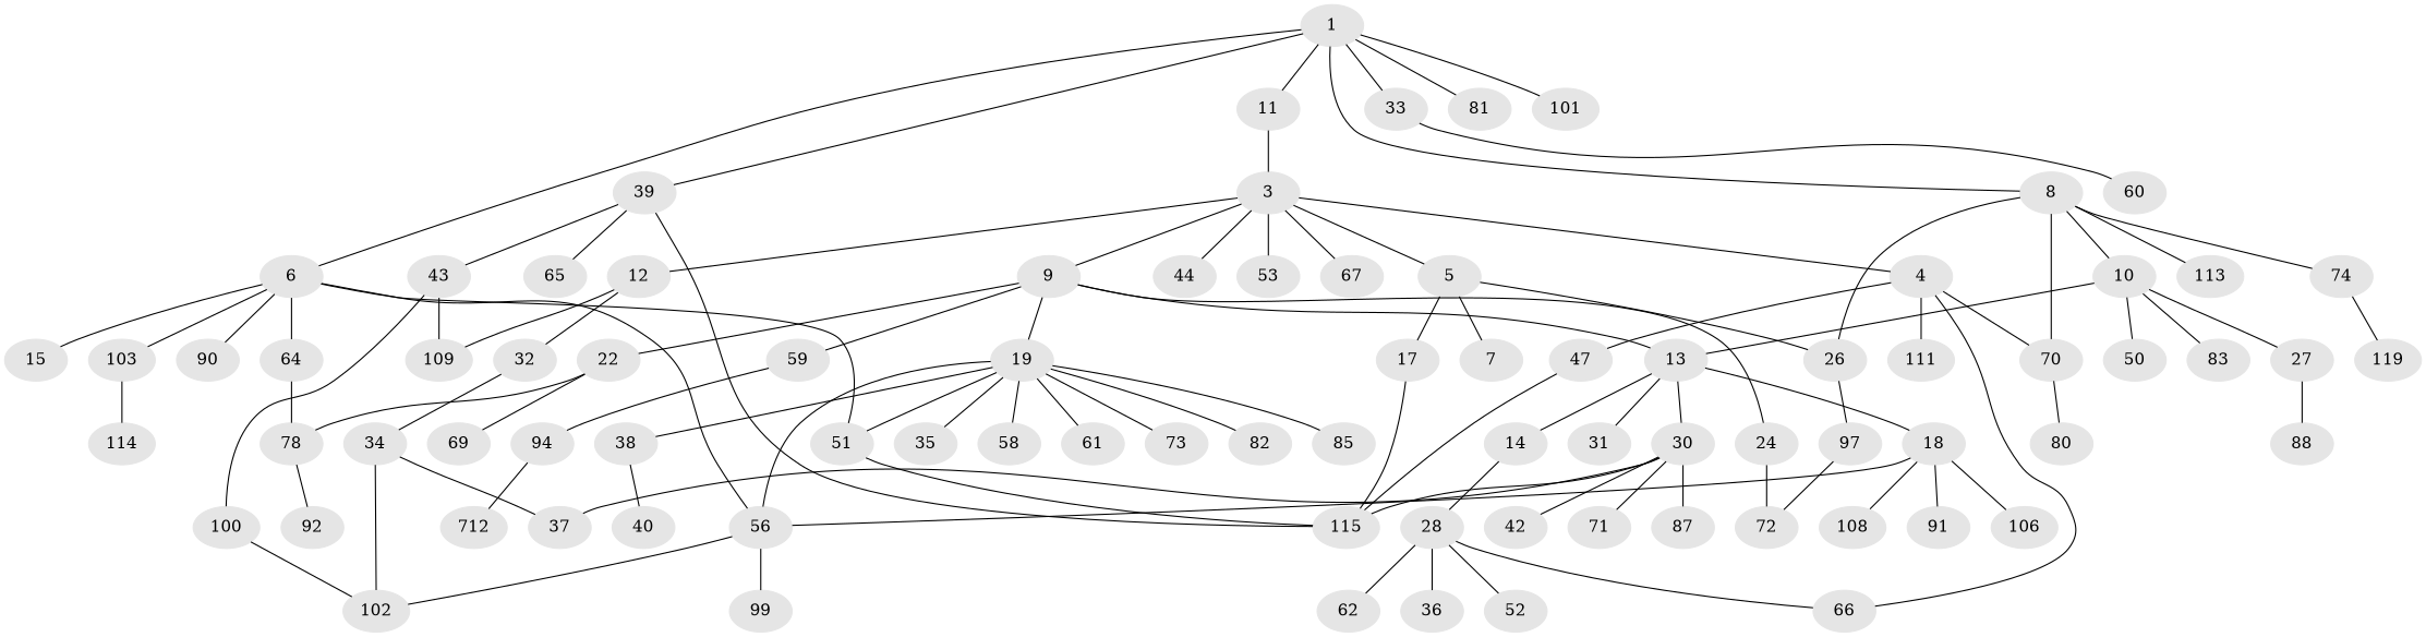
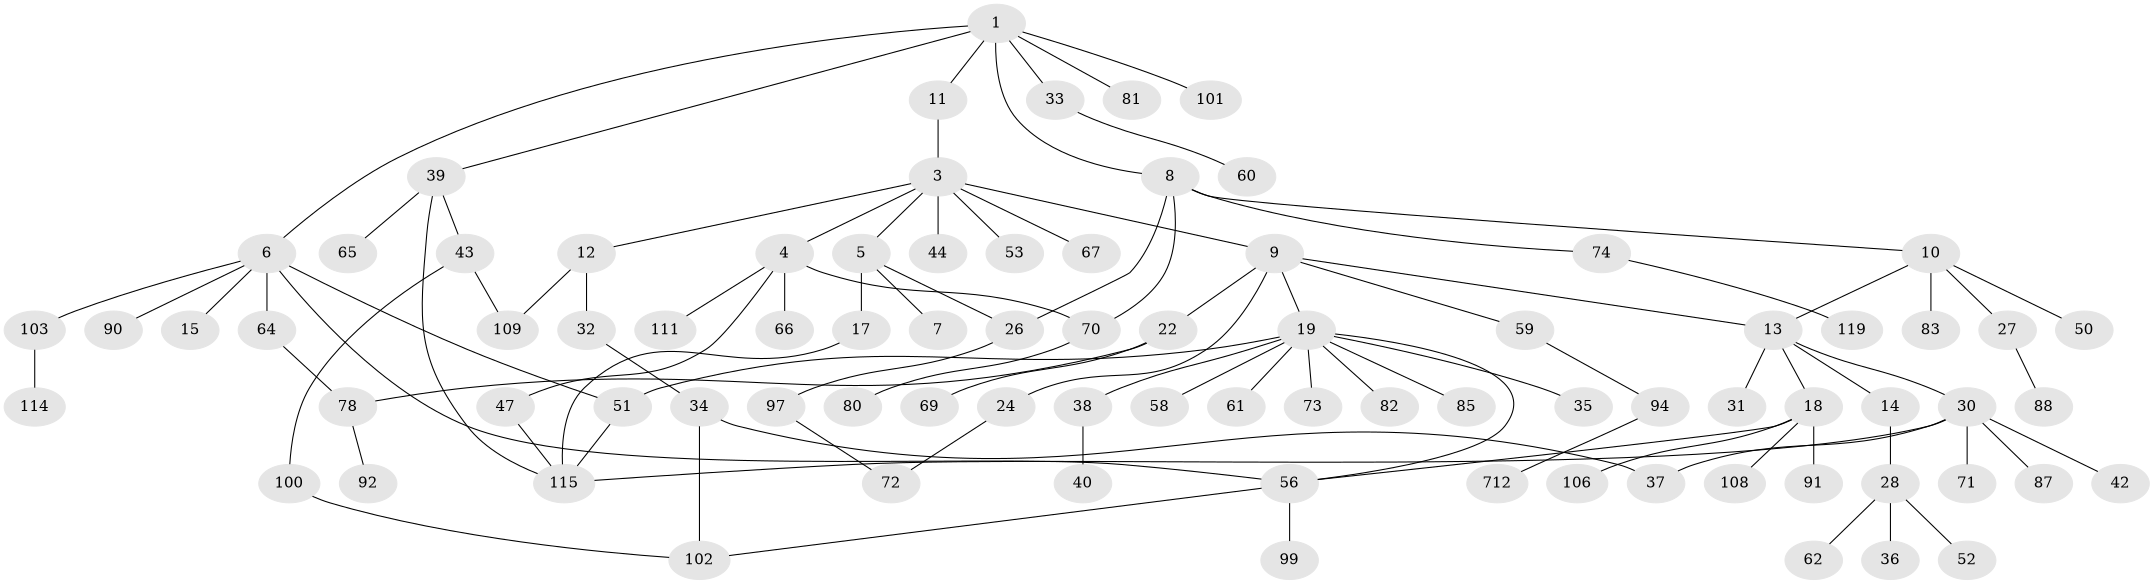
  graph {
    node [color=gray90 style=filled]
    1 [super="+2"]
    6 [super="+63"]
    8 [super="+104"]
    11
    33 [super="+76"]
    39
    81
    101
    3 [super="+49"]
    4 [super="+21"]
    5 [super="+16"]
    9 [super="+55"]
    12 [super="+41"]
    44 [super="+86"]
    53
    67
    15
    51
    56 [super="+79"]
    64 [super="+116"]
    90
    103
    70
    26 [super="+46"]
    10 [super="+25"]
    74 [super="+107"]
-   113
    60
    115 [super="+118"]
    43 [super="+77"]
    65 [super="+97"]
    47
    66
    111
    7
    17 [super="+23"]
    13 [super="+48"]
    19 [super="+20"]
    22
    24
    59 [super="+110"]
    32
    109
    80
    n45 [label=97]
    102
    99
    78 [super="+117"]
    114
    27 [super="+29"]
    50 [super="+89"]
    83
    119
    14
    18 [super="+84"]
    30 [super="+45"]
    31
    35 [super="+93"]
    38 [super="+68"]
    58
    61 [super="+95"]
    73
    82
    85
    69
    72
    94
    88
    34 [super="+75"]
    28 [super="+98"]
    91
    106
    108
    37 [super="+96"]
    42 [super="+105"]
    71
    87
    36 [super="+54"]
    52
    62
    40
    92
    100
    n84 [label=712]
    1 -- 6
    1 -- 8
    1 -- 11
    1 -- 33
    1 -- 39
    1 -- 81
    1 -- 101
    6 -- 15
    6 -- 51
    6 -- 56
    6 -- 64
    6 -- 90
    6 -- 103
    8 -- 70
    8 -- 26
    8 -- 10
    8 -- 74
-   8 -- 113
    11 -- 3
    33 -- 60
    39 -- 115
    39 -- 43
    39 -- 65
    3 -- 4
    3 -- 5
    3 -- 9
    3 -- 12
    3 -- 44
    3 -- 53
    3 -- 67
    4 -- 70
    4 -- 47
    4 -- 66
    4 -- 111
    5 -- 26
    5 -- 7
    5 -- 17
    9 -- 13
    9 -- 19
    9 -- 22
    9 -- 24
    9 -- 59
    12 -- 32
    12 -- 109
    51 -- 115
    56 -- 102
    56 -- 99
    64 -- 78
    103 -- 114
    70 -- 80
    26 -- n45
    10 -- 13
    10 -- 27
    10 -- 50
    10 -- 83
    74 -- 119
    43 -- 109
    43 -- 100
    47 -- 115
    17 -- 115
    13 -- 14
    13 -- 18
    13 -- 30
    13 -- 31
    19 -- 51
    19 -- 56
    19 -- 35
    19 -- 38
    19 -- 58
    19 -- 61
    19 -- 73
    19 -- 82
    19 -- 85
    22 -- 78
    22 -- 69
    24 -- 72
    59 -- 94
    32 -- 34
    n45 -- 72
    78 -- 92
    27 -- 88
    14 -- 28
    18 -- 56
    18 -- 91
    18 -- 106
    18 -- 108
    30 -- 115
    30 -- 37
    30 -- 42
    30 -- 71
    30 -- 87
    38 -- 40
    94 -- n84
    34 -- 102
    34 -- 37
-   28 -- 66
    28 -- 36
    28 -- 52
    28 -- 62
    100 -- 102
  }
